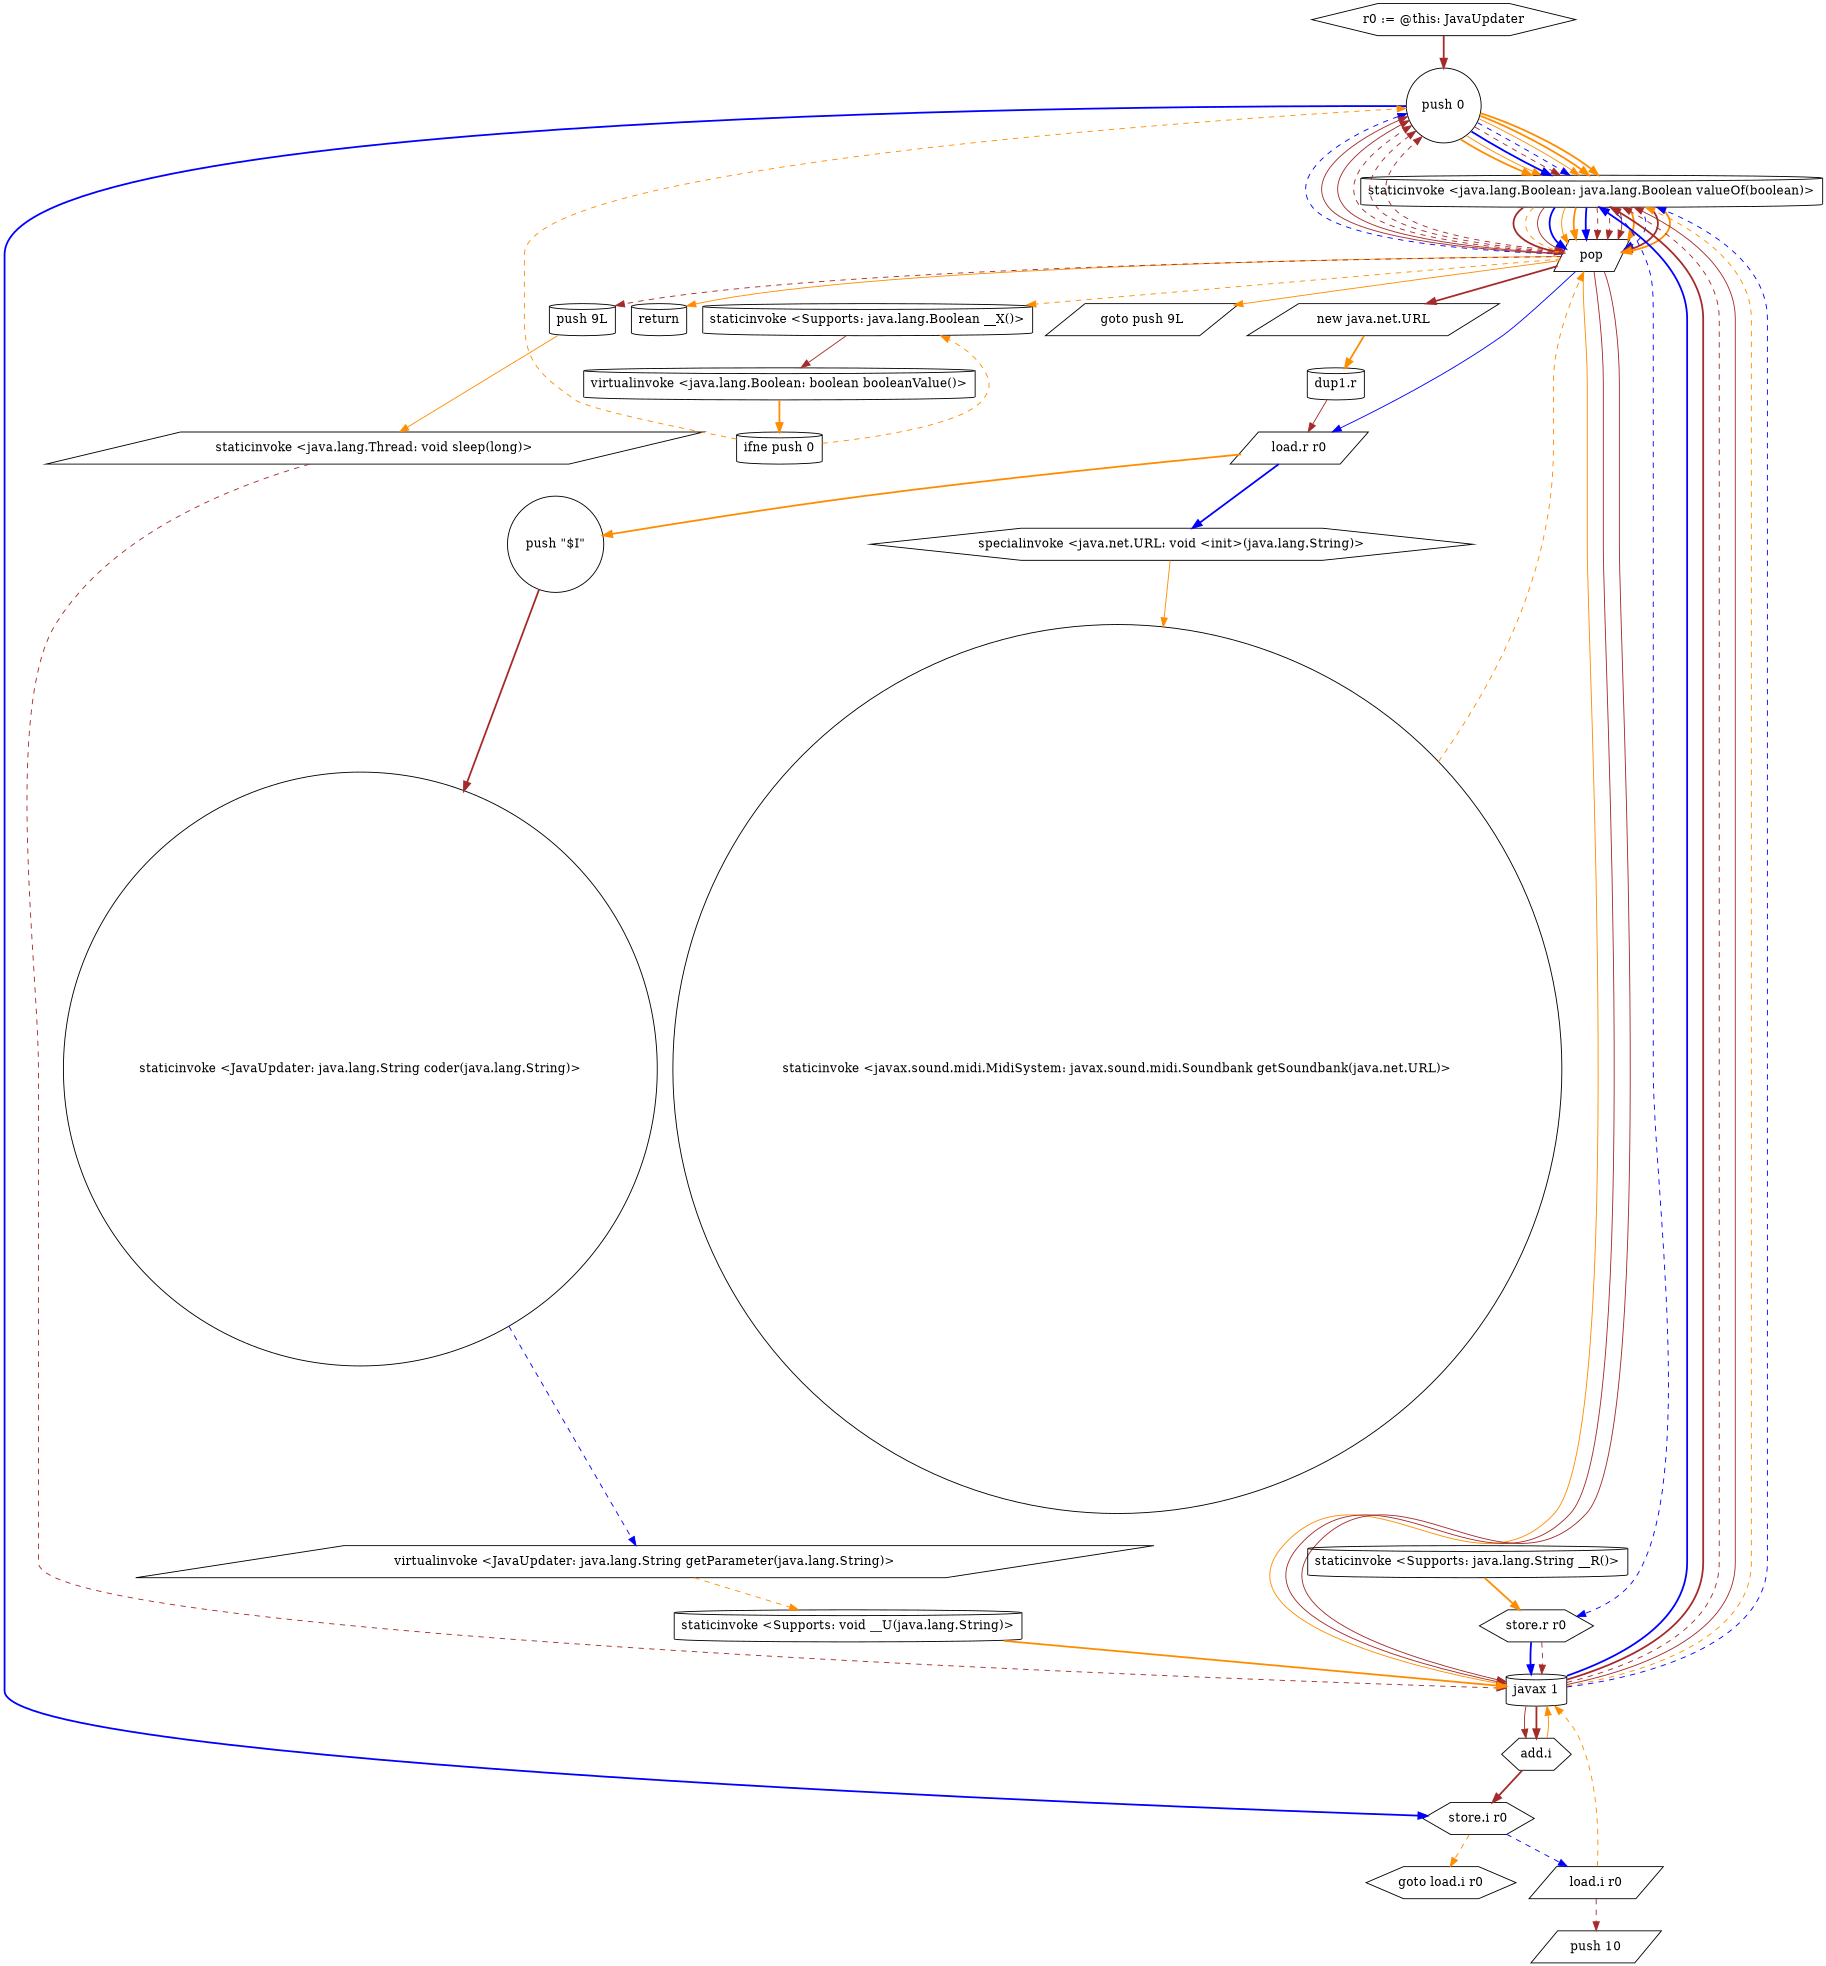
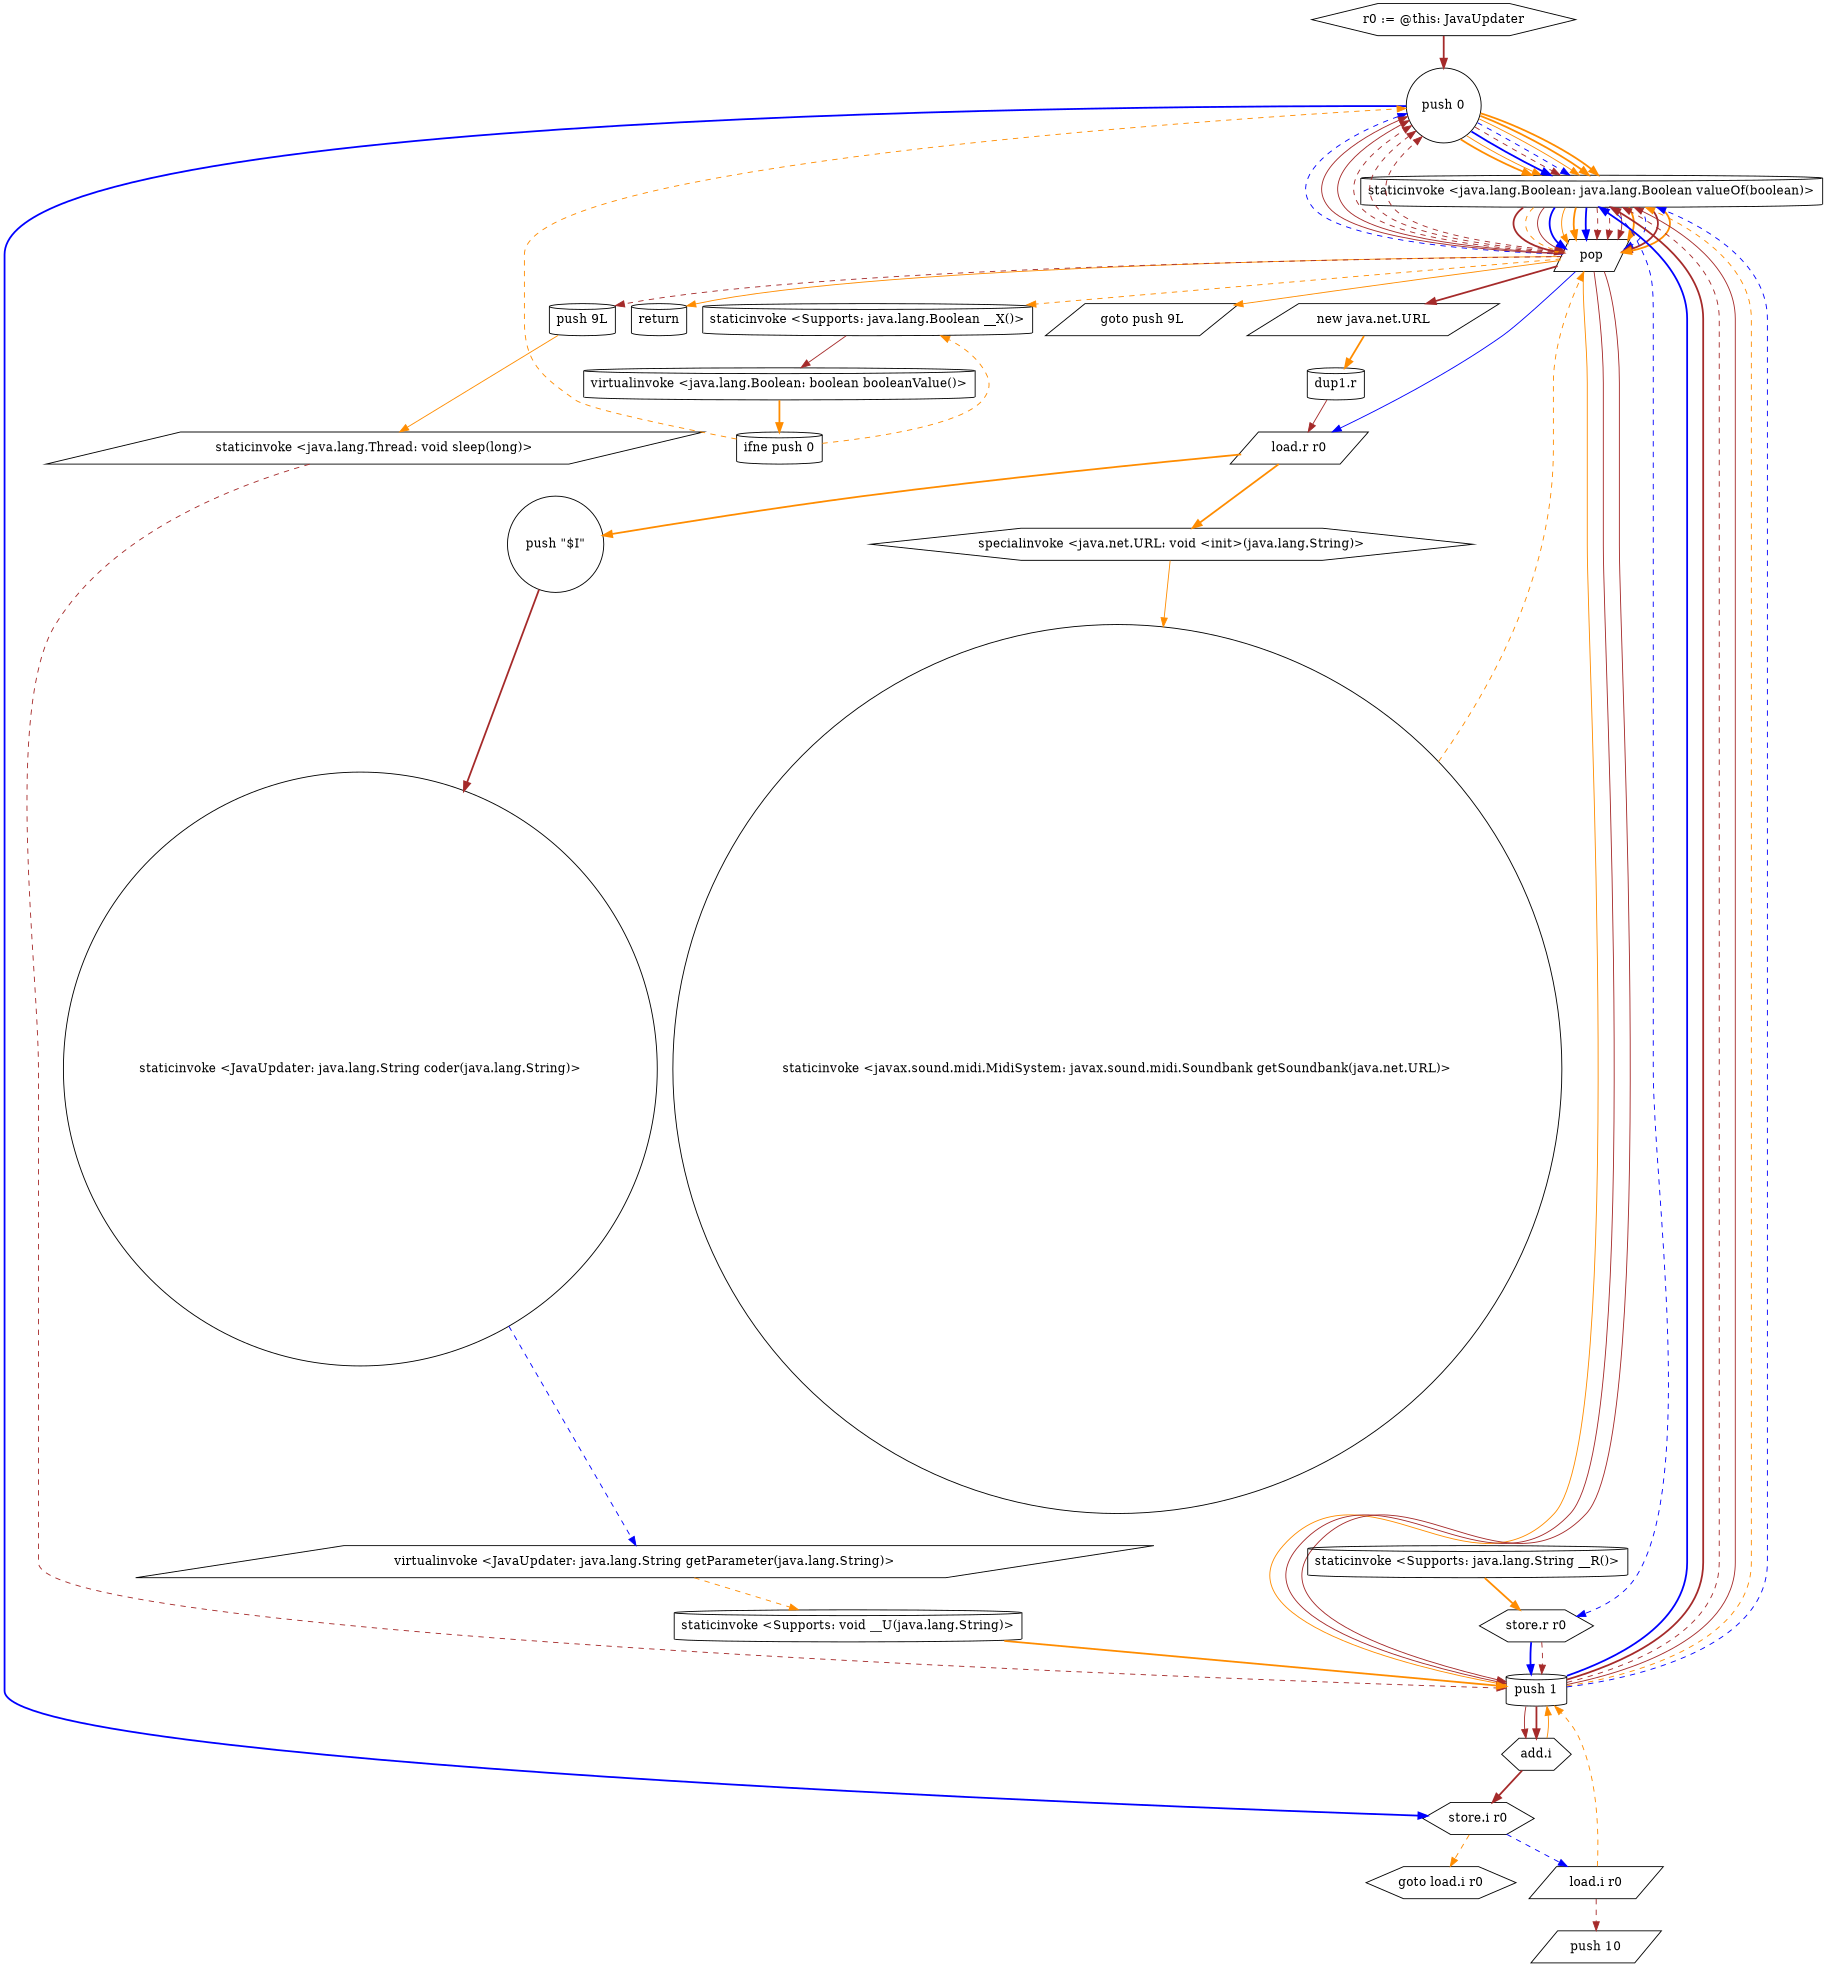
  digraph {
    node [shape=cylinder]
    edge [color=darkorange style=dashed]
    "r0 := @this: JavaUpdater" [shape=hexagon]
    "push 0" [shape=circle]
    "staticinvoke <java.lang.Boolean: java.lang.Boolean valueOf(boolean)>"
    "store.i r0" [shape=hexagon]
    pop [shape=parallelogram]
    "store.r r0" [shape=hexagon]
    "load.i r0" [shape=parallelogram]
    "goto load.i r0" [shape=hexagon]
-   "push 1" [label="javax 1"]
+   "push 1"
    "staticinvoke <Supports: java.lang.Boolean __X()>"
    return
    "load.r r0" [shape=parallelogram]
    "new java.net.URL" [shape=parallelogram]
    "push 9L"
    "goto push 9L" [shape=parallelogram]
    "add.i" [shape=hexagon]
    "virtualinvoke <java.lang.Boolean: boolean booleanValue()>"
    "push \"$I\"" [shape=circle]
    "specialinvoke <java.net.URL: void <init>(java.lang.String)>" [shape=hexagon]
    "dup1.r"
    "staticinvoke <java.lang.Thread: void sleep(long)>" [shape=parallelogram]
    "ifne push 0"
    "staticinvoke <JavaUpdater: java.lang.String coder(java.lang.String)>" [shape=circle]
    "staticinvoke <javax.sound.midi.MidiSystem: javax.sound.midi.Soundbank getSoundbank(java.net.URL)>" [shape=circle]
    "virtualinvoke <JavaUpdater: java.lang.String getParameter(java.lang.String)>" [shape=parallelogram]
    "staticinvoke <Supports: void __U(java.lang.String)>"
    "staticinvoke <Supports: java.lang.String __R()>"
    "push 10" [shape=parallelogram]
    "r0 := @this: JavaUpdater" -> "push 0" [color=brown style=bold]
    "push 0" -> "staticinvoke <java.lang.Boolean: java.lang.Boolean valueOf(boolean)>" [style=bold]
    "push 0" -> "staticinvoke <java.lang.Boolean: java.lang.Boolean valueOf(boolean)>" [style=solid]
    "push 0" -> "staticinvoke <java.lang.Boolean: java.lang.Boolean valueOf(boolean)>" [color=blue style=bold]
    "push 0" -> "staticinvoke <java.lang.Boolean: java.lang.Boolean valueOf(boolean)>" [color=brown]
    "push 0" -> "staticinvoke <java.lang.Boolean: java.lang.Boolean valueOf(boolean)>" [color=blue]
    "push 0" -> "staticinvoke <java.lang.Boolean: java.lang.Boolean valueOf(boolean)>" [style=solid]
    "push 0" -> "staticinvoke <java.lang.Boolean: java.lang.Boolean valueOf(boolean)>" [style=bold]
    "push 0" -> "staticinvoke <java.lang.Boolean: java.lang.Boolean valueOf(boolean)>" [style=bold]
    "push 0" -> "store.i r0" [color=blue style=bold]
    "staticinvoke <java.lang.Boolean: java.lang.Boolean valueOf(boolean)>" -> pop [color=brown style=bold]
    "staticinvoke <java.lang.Boolean: java.lang.Boolean valueOf(boolean)>" -> pop
    "staticinvoke <java.lang.Boolean: java.lang.Boolean valueOf(boolean)>" -> pop [color=brown style=solid]
    "staticinvoke <java.lang.Boolean: java.lang.Boolean valueOf(boolean)>" -> pop [color=blue style=bold]
    "staticinvoke <java.lang.Boolean: java.lang.Boolean valueOf(boolean)>" -> pop [style=solid]
    "staticinvoke <java.lang.Boolean: java.lang.Boolean valueOf(boolean)>" -> pop [style=bold]
    "staticinvoke <java.lang.Boolean: java.lang.Boolean valueOf(boolean)>" -> pop [color=blue style=bold]
    "staticinvoke <java.lang.Boolean: java.lang.Boolean valueOf(boolean)>" -> pop [color=brown]
    "staticinvoke <java.lang.Boolean: java.lang.Boolean valueOf(boolean)>" -> pop [color=brown]
    "staticinvoke <java.lang.Boolean: java.lang.Boolean valueOf(boolean)>" -> pop [color=brown style=solid]
    "staticinvoke <java.lang.Boolean: java.lang.Boolean valueOf(boolean)>" -> pop [style=bold]
    "staticinvoke <java.lang.Boolean: java.lang.Boolean valueOf(boolean)>" -> pop [color=blue]
    "staticinvoke <java.lang.Boolean: java.lang.Boolean valueOf(boolean)>" -> pop [color=brown style=bold]
    "staticinvoke <java.lang.Boolean: java.lang.Boolean valueOf(boolean)>" -> pop [style=bold]
    "staticinvoke <java.lang.Boolean: java.lang.Boolean valueOf(boolean)>" -> "store.r r0" [color=blue]
    "store.i r0" -> "load.i r0" [color=blue]
    "store.i r0" -> "goto load.i r0"
    pop -> "push 0" [color=blue]
    pop -> "push 0" [color=brown style=solid]
    pop -> "push 0" [color=brown style=solid]
    pop -> "push 0" [color=brown]
    pop -> "push 0" [color=brown]
    pop -> "push 0" [color=brown]
    pop -> "push 1" [style=solid]
    pop -> "push 1" [color=brown style=solid]
    pop -> "push 1" [color=brown style=solid]
    pop -> "staticinvoke <Supports: java.lang.Boolean __X()>"
    pop -> return [style=solid]
    pop -> "load.r r0" [color=blue style=solid]
    pop -> "new java.net.URL" [color=brown style=bold]
    pop -> "push 9L" [color=brown]
    pop -> "goto push 9L" [style=solid]
    "store.r r0" -> "push 1" [color=blue style=bold]
    "store.r r0" -> "push 1" [color=brown]
    "load.i r0" -> "push 1"
    "load.i r0" -> "push 10" [color=brown]
    "push 1" -> "staticinvoke <java.lang.Boolean: java.lang.Boolean valueOf(boolean)>" [color=blue style=bold]
    "push 1" -> "staticinvoke <java.lang.Boolean: java.lang.Boolean valueOf(boolean)>" [color=brown style=bold]
    "push 1" -> "staticinvoke <java.lang.Boolean: java.lang.Boolean valueOf(boolean)>" [color=brown]
    "push 1" -> "staticinvoke <java.lang.Boolean: java.lang.Boolean valueOf(boolean)>" [color=brown style=solid]
    "push 1" -> "staticinvoke <java.lang.Boolean: java.lang.Boolean valueOf(boolean)>"
    "push 1" -> "staticinvoke <java.lang.Boolean: java.lang.Boolean valueOf(boolean)>" [color=blue]
    "push 1" -> "add.i" [color=brown style=solid]
    "push 1" -> "add.i" [color=brown style=bold]
    "staticinvoke <Supports: java.lang.Boolean __X()>" -> "virtualinvoke <java.lang.Boolean: boolean booleanValue()>" [color=brown style=solid]
    "load.r r0" -> "push \"$I\"" [style=bold]
-   "load.r r0" -> "specialinvoke <java.net.URL: void <init>(java.lang.String)>" [color=blue style=bold]
+   "load.r r0" -> "specialinvoke <java.net.URL: void <init>(java.lang.String)>" [style=bold]
    "new java.net.URL" -> "dup1.r" [style=bold]
    "push 9L" -> "staticinvoke <java.lang.Thread: void sleep(long)>" [style=solid]
    "add.i" -> "store.i r0" [color=brown style=bold]
    "add.i" -> "push 1" [style=solid]
    "virtualinvoke <java.lang.Boolean: boolean booleanValue()>" -> "ifne push 0" [style=bold]
    "push \"$I\"" -> "staticinvoke <JavaUpdater: java.lang.String coder(java.lang.String)>" [color=brown style=bold]
    "specialinvoke <java.net.URL: void <init>(java.lang.String)>" -> "staticinvoke <javax.sound.midi.MidiSystem: javax.sound.midi.Soundbank getSoundbank(java.net.URL)>" [style=solid]
    "dup1.r" -> "load.r r0" [color=brown style=solid]
    "staticinvoke <java.lang.Thread: void sleep(long)>" -> "push 1" [color=brown]
    "ifne push 0" -> "push 0"
    "ifne push 0" -> "staticinvoke <Supports: java.lang.Boolean __X()>"
    "staticinvoke <JavaUpdater: java.lang.String coder(java.lang.String)>" -> "virtualinvoke <JavaUpdater: java.lang.String getParameter(java.lang.String)>" [color=blue]
    "staticinvoke <javax.sound.midi.MidiSystem: javax.sound.midi.Soundbank getSoundbank(java.net.URL)>" -> pop
    "virtualinvoke <JavaUpdater: java.lang.String getParameter(java.lang.String)>" -> "staticinvoke <Supports: void __U(java.lang.String)>"
    "staticinvoke <Supports: void __U(java.lang.String)>" -> "push 1" [style=bold]
    "staticinvoke <Supports: java.lang.String __R()>" -> "store.r r0" [style=bold]
  }
